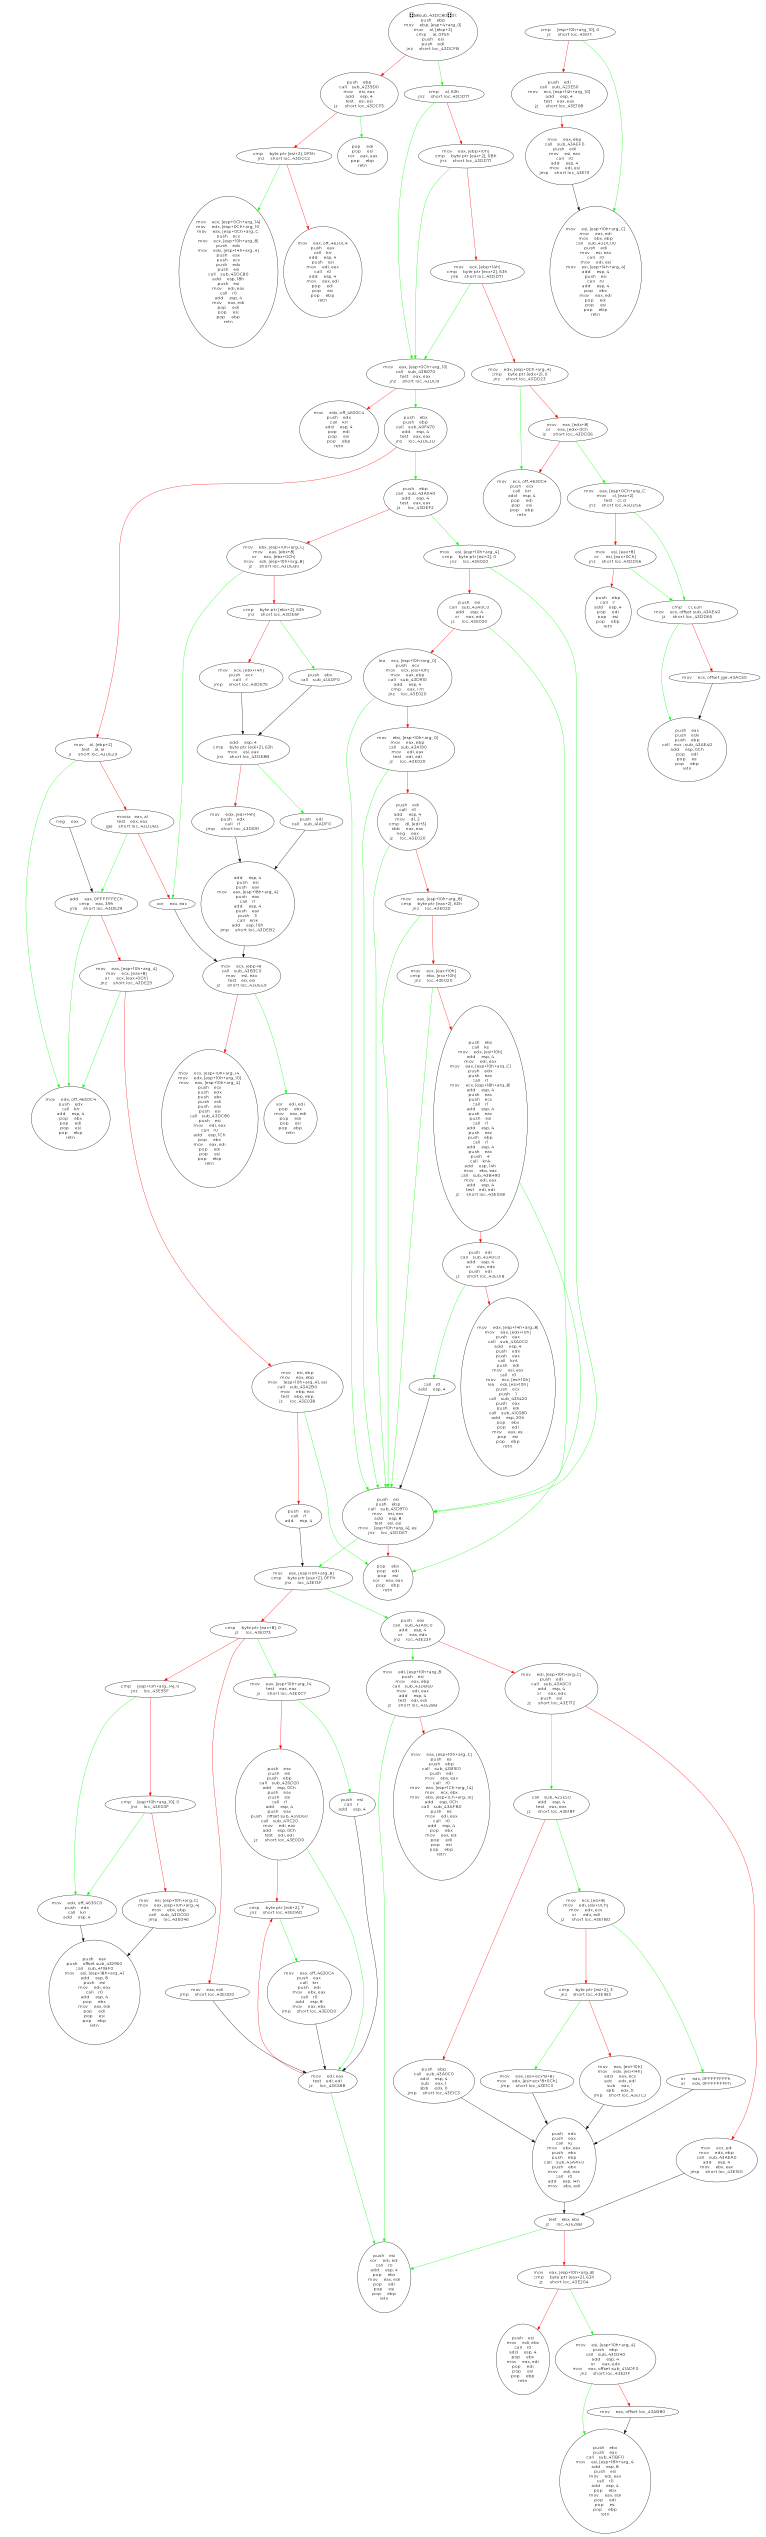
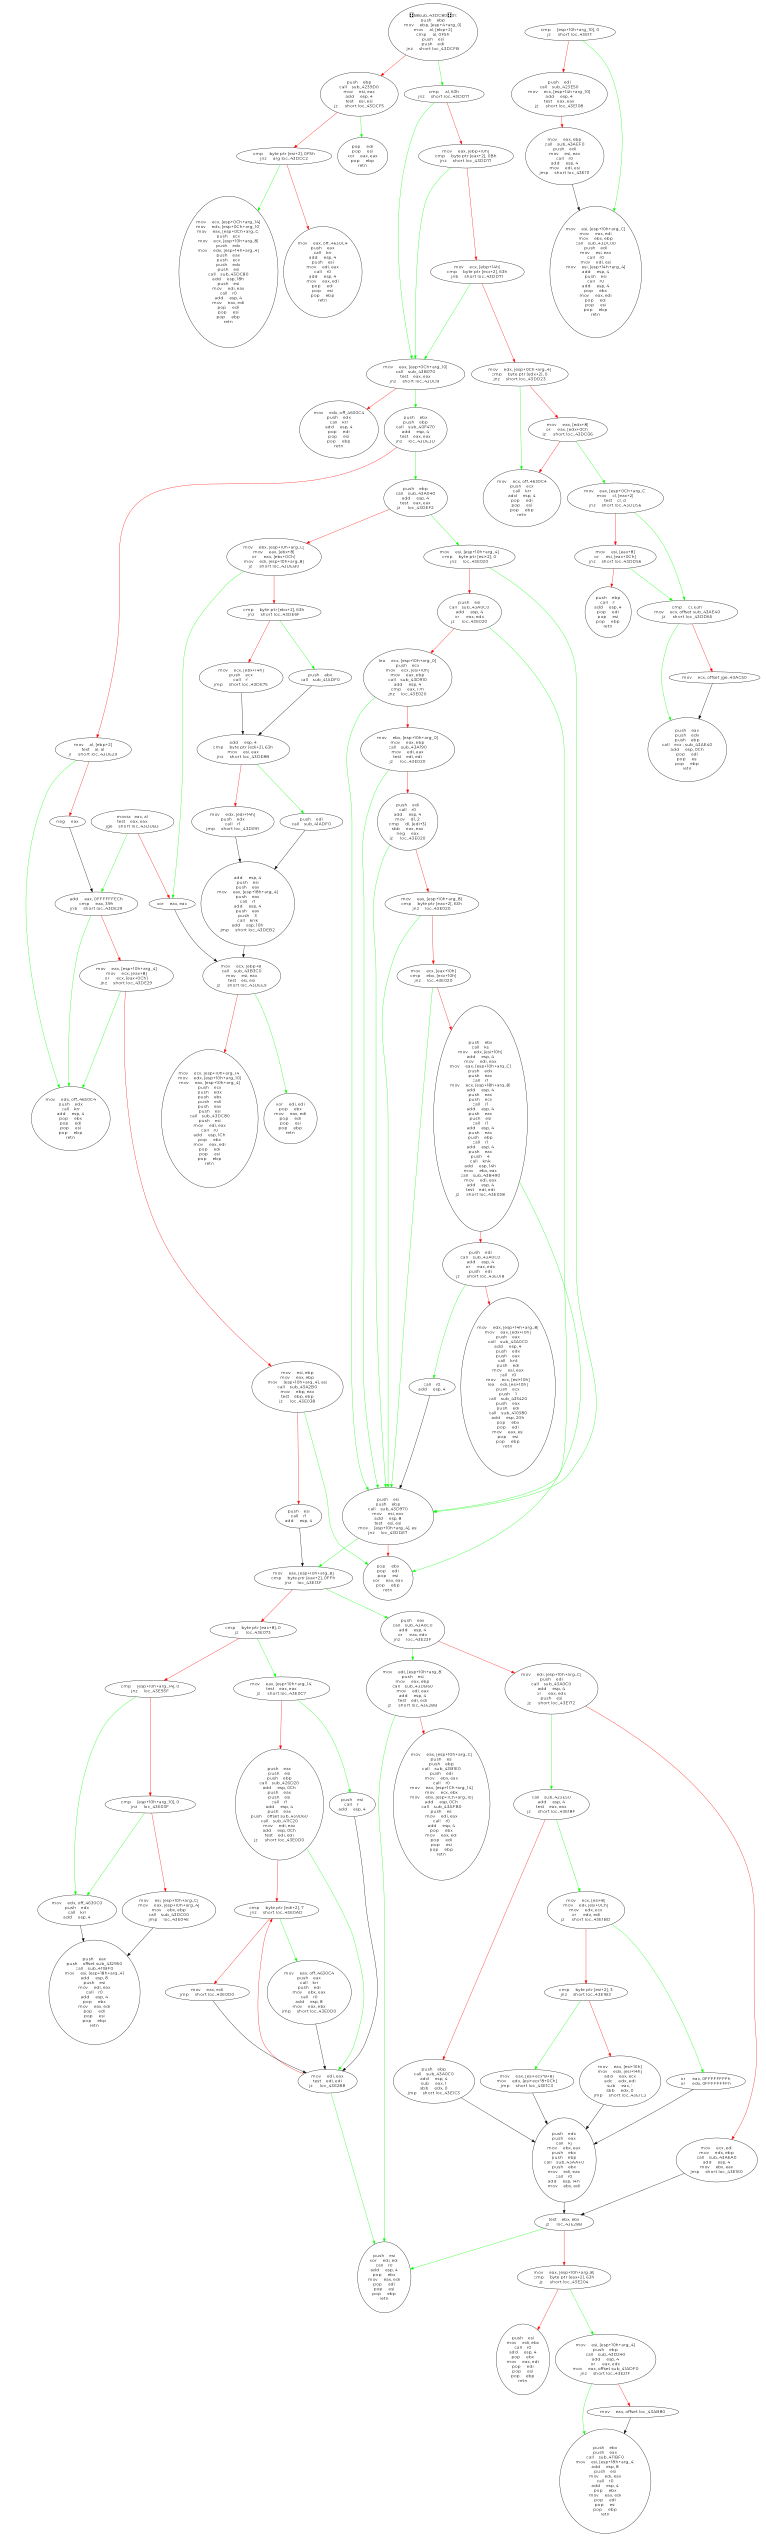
  digraph {
    fontname=Montserrat
    node [fontname=Montserrat]
    edge [color=red fontname=Montserrat]
    n1 [label="58sub_43DC8031:\npush    ebp\nmov     ebp, [esp+4+arg_0]\nmov     al, [ebp+2]\ncmp     al, 0F5h\npush    esi\npush    edi\njnz     short loc_43DCFB"]
    n2 [label="push    ebp\ncall    sub_4239D0\nmov     esi, eax\nadd     esp, 4\ntest    esi, esi\njz      short loc_43DCF5"]
    n3 [label="cmp     al, 63h\njnz     short loc_43DD71"]
-   n4 [label="cmp     byte ptr [esi+2], 0F5h\njnz     short loc_43DCC2"]
+   n4 [label="cmp     byte ptr [esi+2], 0F5h\njnz     arg loc_43DCC2"]
    n5 [label="pop     edi\npop     esi\nxor     eax, eax\npop     ebp\nretn"]
    n6 [label="mov     eax, [ebp+10h]\ncmp     byte ptr [eax+2], 0Bh\njnz     short loc_43DD71"]
    n7 [label="mov     eax, [esp+0Ch+arg_10]\ncall    sub_43B070\ntest    eax, eax\njnz     short loc_43DD91"]
    n8 [label="mov     eax, off_4630C4\npush    eax\ncall    krr\nadd     esp, 4\npush    esi\nmov     edi, eax\ncall    r0\nadd     esp, 4\nmov     eax, edi\npop     edi\npop     esi\npop     ebp\nretn"]
    n9 [label="mov     ecx, [esp+0Ch+arg_14]\nmov     edx, [esp+0Ch+arg_10]\nmov     eax, [esp+0Ch+arg_C]\npush    ecx\nmov     ecx, [esp+10h+arg_8]\npush    edx\nmov     edx, [esp+14h+arg_4]\npush    eax\npush    ecx\npush    edx\npush    esi\ncall    sub_43DC80\nadd     esp, 18h\npush    esi\nmov     edi, eax\ncall    r0\nadd     esp, 4\nmov     eax, edi\npop     edi\npop     esi\npop     ebp\nretn"]
    n10 [label="mov     ecx, [ebp+14h]\ncmp     byte ptr [ecx+2], 63h\njnb     short loc_43DD71"]
    n11 [label="mov     edx, off_4630C4\npush    edx\ncall    krr\nadd     esp, 4\npop     edi\npop     esi\npop     ebp\nretn"]
    n12 [label="push    ebx\npush    ebp\ncall    sub_40F470\nadd     esp, 4\ntest    eax, eax\njnz     loc_43DE3D"]
    n13 [label="mov     edx, [esp+0Ch+arg_4]\ncmp     byte ptr [edx+2], 0\njnz     short loc_43DD23"]
    n14 [label="mov     eax, [edx+8]\nor      eax, [edx+0Ch]\njz      short loc_43DD36"]
    n15 [label="mov     ecx, off_4630C4\npush    ecx\ncall    krr\nadd     esp, 4\npop     edi\npop     esi\npop     ebp\nretn"]
    n16 [label="mov     eax, [esp+0Ch+arg_C]\nmov     cl, [eax+2]\ntest    cl, cl\njnz     short loc_43DD56"]
    n17 [label="mov     esi, [eax+8]\nor      esi, [eax+0Ch]\njnz     short loc_43DD56"]
    n18 [label="cmp     cl, 63h\nmov     ecx, offset sub_43AE40\njz      short loc_43DD65"]
    n19 [label="push    ebp\ncall    r1\nadd     esp, 4\npop     edi\npop     esi\npop     ebp\nretn"]
    n20 [label="mov     ecx, offset jge_43AC50"]
    n21 [label="push    eax\npush    edx\npush    ebp\ncall    ecx ; sub_43AE40\nadd     esp, 0Ch\npop     edi\npop     esi\npop     ebp\nretn"]
    n22 [label="mov     al, [ebp+2]\ntest    al, al\njl      short loc_43DE29"]
    n23 [label="push    ebp\ncall    sub_43A040\nadd     esp, 4\ntest    eax, eax\njz      loc_43DEF2"]
    n24 [label="movsx   eax, al\ntest    eax, eax\njge     short loc_43DDB3"]
    n25 [label="mov     edx, off_4630C4\npush    edx\ncall    krr\nadd     esp, 4\npop     ebx\npop     edi\npop     esi\npop     ebp\nretn"]
    n26 [label="mov     ebx, [esp+10h+arg_C]\nmov     eax, [ebx+8]\nor      eax, [ebx+0Ch]\nmov     edi, [esp+10h+arg_8]\njz      short loc_43DEB0"]
    n27 [label="mov     esi, [esp+10h+arg_4]\ncmp     byte ptr [esi+2], 0\njnz     loc_43E020"]
    n28 [label="add     eax, 0FFFFFFECh\ncmp     eax, 39h\njnb     short loc_43DE29"]
    n29 [label="xor     eax, eax"]
    n30 [label="neg     eax"]
    n31 [label="mov     eax, [esp+10h+arg_4]\nmov     ecx, [eax+8]\nor      ecx, [eax+0Ch]\njnz     short loc_43DE29"]
    n32 [label="mov     esi, ebp\nmov     eax, ebp\nmov     [esp+10h+arg_4], esi\ncall    sub_43A2B0\nmov     ebp, eax\ntest    ebp, ebp\njz      loc_43E038"]
    n33 [label="push    esi\ncall    r1\nadd     esp, 4"]
    n34 [label="pop     ebx\npop     edi\npop     esi\nxor     eax, eax\npop     ebp\nretn"]
    n35 [label="mov     eax, [esp+10h+arg_8]\ncmp     byte ptr [eax+2], 0FFh\njnz     loc_43E13F"]
    n36 [label="cmp     byte ptr [eax+8], 0\njz      loc_43E073"]
    n37 [label="push    eax\ncall    sub_43A0C0\nadd     esp, 4\nor      eax, edx\njnz     loc_43E23F"]
    n38 [label="cmp     [esp+10h+arg_14], 0\njnz     loc_43E93F"]
    n39 [label="mov     eax, [esp+10h+arg_14]\ntest    eax, eax\njz      short loc_43E0C7"]
    n40 [label="mov     edi, [esp+10h+arg_C]\npush    edi\ncall    sub_43A0C0\nadd     esp, 4\nor      eax, edx\npush    esi\njz      short loc_43E172"]
    n41 [label="mov     edi, [esp+10h+arg_8]\npush    esi\nmov     eax, ebp\ncall    sub_43DB60\nmov     edi, eax\nadd     esp, 4\ntest    edi, edi\njz      short loc_43E28B"]
    n42 [label="cmp     [esp+10h+arg_10], 0\njnz     loc_43E03F"]
    n43 [label="mov     edx, off_4630C0\npush    edx\ncall    krr\nadd     esp, 4"]
    n44 [label="push    eax\npush    esi\npush    ebp\ncall    sub_426D20\nadd     esp, 0Ch\npush    eax\npush    esi\ncall    r1\nadd     esp, 4\npush    eax\npush    offset sub_439D60\ncall    sub_411C20\nmov     edi, eax\nadd     esp, 0Ch\ntest    edi, edi\njz      short loc_43E0D0"]
    n45 [label="push    esi\ncall    r1\nadd     esp, 4"]
    n46 [label="mov     esi, [esp+10h+arg_C]\nmov     eax, [esp+10h+arg_4]\nmov     ebx, ebp\ncall    sub_43DC00\njmp     loc_43E04E"]
    n47 [label="push    eax\npush    offset sub_432950\ncall    sub_411BF0\nmov     esi, [esp+18h+arg_4]\nadd     esp, 8\npush    esi\nmov     edi, eax\ncall    r0\nadd     esp, 4\npop     ebx\nmov     eax, edi\npop     edi\npop     esi\npop     ebp\nretn"]
    n48 [label="cmp     byte ptr [ebx+2], 63h\njnz     short loc_43DE6F"]
    n49 [label="push    esi\ncall    sub_43A0C0\nadd     esp, 4\nor      eax, edx\njz      loc_43E020"]
    n50 [label="push    esi\npush    ebp\ncall    sub_43D970\nmov     esi, eax\nadd     esp, 8\ntest    esi, esi\nmov     [esp+10h+arg_4], esi\njnz     loc_43DDE7"]
    n51 [label="mov     ecx, [ebx+14h]\npush    ecx\ncall    r1\njmp     short loc_43DE75"]
    n52 [label="push    ebx\ncall    sub_41ADF0"]
    n53 [label="mov     ecx, [ebp+8]\ncall    sub_43B3C0\nmov     esi, eax\ntest    esi, esi\njz      short loc_43DEE9"]
    n54 [label="add     esp, 4\ncmp     byte ptr [edi+2], 63h\nmov     esi, eax\njnz     short loc_43DE8B"]
    n55 [label="mov     edx, [edi+14h]\npush    edx\ncall    r1\njmp     short loc_43DE91"]
    n56 [label="push    edi\ncall    sub_41ADF0"]
    n57 [label="add     esp, 4\npush    esi\npush    eax\nmov     eax, [esp+18h+arg_4]\npush    eax\ncall    r1\nadd     esp, 4\npush    eax\npush    3\ncall    knk\nadd     esp, 10h\njmp     short loc_43DEB2"]
    n58 [label="mov     ecx, [esp+10h+arg_14]\nmov     edx, [esp+10h+arg_10]\nmov     eax, [esp+10h+arg_4]\npush    ecx\npush    edx\npush    ebx\npush    edi\npush    eax\npush    esi\ncall    sub_43DC80\npush    esi\nmov     edi, eax\ncall    r0\nadd     esp, 1Ch\npop     ebx\nmov     eax, edi\npop     edi\npop     esi\npop     ebp\nretn"]
    n59 [label="xor     edi, edi\npop     ebx\nmov     eax, edi\npop     edi\npop     esi\npop     ebp\nretn"]
    n60 [label="lea     ecx, [esp+10h+arg_0]\npush    ecx\nmov     ecx, [esi+10h]\nmov     eax, ebp\ncall    sub_43D910\nadd     esp, 4\ncmp     eax, 17h\njnz     loc_43E020"]
    n61 [label="mov     ebx, [esp+10h+arg_0]\nmov     eax, ebp\ncall    sub_43A190\nmov     edi, eax\ntest    edi, edi\njz      loc_43E020"]
    n62 [label="push    edi\ncall    r0\nadd     esp, 4\nmov     dl, 2\ncmp     dl, [edi+3]\nsbb     eax, eax\nneg     eax\njz      loc_43E020"]
    n63 [label="mov     eax, [esp+10h+arg_8]\ncmp     byte ptr [eax+2], 63h\njnz     loc_43E020"]
    n64 [label="mov     ecx, [eax+10h]\ncmp     ebx, [ecx+10h]\njnz     loc_43E020"]
    n65 [label="push    ebx\ncall    ks\nmov     edx, [esi+10h]\nadd     esp, 4\nmov     edi, eax\nmov     eax, [esp+10h+arg_C]\npush    edx\npush    eax\ncall    r1\nmov     ecx, [esp+18h+arg_8]\nadd     esp, 4\npush    eax\npush    ecx\ncall    r1\nadd     esp, 4\npush    eax\npush    esi\ncall    r1\nadd     esp, 4\npush    eax\npush    ebp\ncall    r1\nadd     esp, 4\npush    eax\npush    4\ncall    knk\nadd     esp, 14h\nmov     ebx, eax\ncall    sub_43B490\nmov     edi, eax\nadd     esp, 4\ntest    edi, edi\njz      short loc_43E038"]
    n66 [label="push    edi\ncall    sub_43A0C0\nadd     esp, 4\nor      eax, edx\npush    edi\njz      short loc_43E018"]
    n67 [label="mov     edx, [esp+14h+arg_8]\nmov     eax, [edx+10h]\npush    eax\ncall    sub_43A0C0\nadd     esp, 4\npush    edx\npush    eax\ncall    knt\npush    edi\nmov     esi, eax\ncall    r0\nmov     ecx, [esi+10h]\nlea     edi, [esi+10h]\npush    ecx\npush    1\ncall    sub_433420\npush    eax\npush    edi\ncall    sub_410380\nadd     esp, 20h\npop     ebx\npop     edi\nmov     eax, esi\npop     esi\npop     ebp\nretn"]
    n68 [label="call    r0\nadd     esp, 4"]
    n69 [label="cmp     byte ptr [edi+2], 7\njnz     short loc_43E0AD"]
    n70 [label="mov     edi, eax\ntest    edi, edi\njz      loc_43E28B"]
    n71 [label="mov     eax, edi\njmp     short loc_43E0D0"]
    n72 [label="mov     eax, off_4630C4\npush    eax\ncall    krr\npush    edi\nmov     ebx, eax\ncall    r0\nadd     esp, 8\nmov     eax, ebx\njmp     short loc_43E0D0"]
    n73 [label="push    esi\nxor     edi, edi\ncall    r0\nadd     esp, 4\npop     ebx\nmov     eax, edi\npop     edi\npop     esi\npop     ebp\nretn"]
    n74 [label="cmp     [esp+10h+arg_10], 0\njz      short loc_43E111"]
    n75 [label="push    edi\ncall    sub_423E50\nmov     ecx, [esp+14h+arg_10]\nadd     esp, 4\ntest    eax, eax\njz      short loc_43E108"]
    n76 [label="mov     esi, [esp+10h+arg_C]\nmov     eax, edi\nmov     ebx, ebp\ncall    sub_43DC00\npush    edi\nmov     esi, eax\ncall    r0\nmov     edi, esi\nmov     esi, [esp+14h+arg_4]\nadd     esp, 4\npush    esi\ncall    r0\nadd     esp, 4\npop     ebx\nmov     eax, edi\npop     edi\npop     esi\npop     ebp\nretn"]
    n77 [label="mov     eax, ebp\ncall    sub_43AEF0\npush    edi\nmov     esi, eax\ncall    r0\nadd     esp, 4\nmov     edi, esi\njmp     short loc_43E111"]
    n78 [label="mov     ecx, edi\nmov     edx, ebp\ncall    sub_43AEA0\nadd     esp, 4\nmov     ebx, eax\njmp     short loc_43E1E0"]
    n79 [label="call    sub_423E50\nadd     esp, 4\ntest    eax, eax\njz      short loc_43E18F"]
    n80 [label="mov     eax, [esp+10h+arg_C]\npush    esi\npush    ebp\ncall    sub_43B1E0\npush    edi\nmov     ebx, eax\ncall    r0\nmov     eax, [esp+1Ch+arg_14]\nmov     ecx, ebx\nmov     ebx, [esp+1Ch+arg_10]\nadd     esp, 0Ch\ncall    sub_43AFB0\npush    esi\nmov     edi, eax\ncall    r0\nadd     esp, 4\npop     ebx\nmov     eax, edi\npop     edi\npop     esi\npop     ebp\nretn"]
    n81 [label="test    ebx, ebx\njz      loc_43E28B"]
    n82 [label="push    ebp\ncall    sub_43A0C0\nadd     esp, 4\nsub     eax, 1\nsbb     edx, 0\njmp     short loc_43E1C3"]
    n83 [label="mov     ecx, [esi+8]\nmov     edi, [esi+0Ch]\nmov     edx, ecx\nor      edx, edi\njz      short loc_43E1BD"]
    n84 [label="mov     eax, [esp+10h+arg_8]\ncmp     byte ptr [eax+2], 63h\njz      short loc_43E204"]
    n85 [label="push    edx\npush    eax\ncall    kj\nmov     ebx, eax\npush    ebx\npush    ebp\ncall    sub_43AAF0\npush    ebx\nmov     edi, eax\ncall    r0\nadd     esp, 14h\nmov     ebx, edi"]
    n86 [label="cmp     byte ptr [esi+2], 3\njnz     short loc_43E1B3"]
    n87 [label="or      eax, 0FFFFFFFFh\nor      edx, 0FFFFFFFFh"]
    n88 [label="mov     eax, [esi+10h]\nmov     edx, [esi+14h]\nadd     eax, ecx\nadc     edx, edi\nsub     eax, 1\nsbb     edx, 0\njmp     short loc_43E1C3"]
    n89 [label="mov     eax, [esi+ecx*8+8]\nmov     edx, [esi+ecx*8+0Ch]\njmp     short loc_43E1C3"]
    n90 [label="push    esi\nmov     edi, ebx\ncall    r0\nadd     esp, 4\npop     ebx\nmov     eax, edi\npop     edi\npop     esi\npop     ebp\nretn"]
    n91 [label="mov     esi, [esp+10h+arg_4]\npush    ebp\ncall    sub_43D240\nadd     esp, 4\nor      eax, edx\nmov     eax, offset sub_41ADF0\njnz     short loc_43E21F"]
    n92 [label="mov     eax, offset loc_43AB80"]
    n93 [label="push    ebx\npush    eax\ncall    sub_411BF0\nmov     esi, [esp+18h+arg_4]\nadd     esp, 8\npush    esi\nmov     edi, eax\ncall    r0\nadd     esp, 4\npop     ebx\nmov     eax, edi\npop     edi\npop     esi\npop     ebp\nretn"]
    n1 -> n2
    n1 -> n3 [color=green]
    n2 -> n4
    n2 -> n5 [color=green]
    n3 -> n6
    n3 -> n7 [color=green]
    n4 -> n8
    n4 -> n9 [color=green]
    n6 -> n7 [color=green]
    n6 -> n10
    n7 -> n11
    n7 -> n12 [color=green]
    n10 -> n7 [color=green]
    n10 -> n13
    n12 -> n22
    n12 -> n23 [color=green]
    n13 -> n14
    n13 -> n15 [color=green]
    n14 -> n15
    n14 -> n16 [color=green]
    n16 -> n17
    n16 -> n18 [color=green]
    n17 -> n18 [color=green]
    n17 -> n19
    n18 -> n20
    n18 -> n21 [color=green]
    n20 -> n21 [color=black]
-   n22 -> n24
+   n22 -> n30
    n22 -> n25 [color=green]
    n23 -> n26
    n23 -> n27 [color=green]
    n24 -> n28 [color=green]
    n24 -> n29
    n26 -> n29 [color=green]
    n26 -> n48
    n27 -> n49
    n27 -> n50 [color=green]
    n28 -> n25 [color=green]
    n28 -> n31
    n29 -> n53 [color=black]
    n30 -> n28 [color=black]
    n31 -> n25 [color=green]
    n31 -> n32
    n32 -> n33
    n32 -> n34 [color=green]
    n33 -> n35 [color=black]
    n35 -> n36
    n35 -> n37 [color=green]
    n36 -> n38
    n36 -> n39 [color=green]
    n37 -> n40
    n37 -> n41 [color=green]
    n38 -> n42
    n38 -> n43 [color=green]
    n39 -> n44
    n39 -> n45 [color=green]
    n40 -> n78
    n40 -> n79 [color=green]
    n41 -> n73 [color=green]
    n41 -> n80
    n42 -> n43 [color=green]
    n42 -> n46
    n43 -> n47 [color=black]
    n44 -> n69
    n44 -> n70 [color=green]
    n45 -> n70 [color=black]
    n46 -> n47 [color=black]
    n48 -> n51
    n48 -> n52 [color=green]
    n49 -> n50 [color=green]
    n49 -> n60
    n50 -> n34
    n50 -> n35 [color=green]
    n51 -> n54 [color=black]
    n52 -> n54 [color=black]
    n53 -> n58
    n53 -> n59 [color=green]
    n54 -> n55
    n54 -> n56 [color=green]
    n55 -> n57 [color=black]
    n56 -> n57 [color=black]
    n57 -> n53 [color=black]
    n60 -> n50 [color=green]
    n60 -> n61
    n61 -> n50 [color=green]
    n61 -> n62
    n62 -> n50 [color=green]
    n62 -> n63
    n63 -> n50 [color=green]
    n63 -> n64
    n64 -> n50 [color=green]
    n64 -> n65
    n65 -> n34 [color=green]
    n65 -> n66
    n66 -> n67
    n66 -> n68 [color=green]
    n68 -> n50 [color=black]
-   n36 -> n71
+   n69 -> n71
    n69 -> n72 [color=green]
    n70 -> n69
    n70 -> n73 [color=green]
    n71 -> n70 [color=black]
    n72 -> n70 [color=black]
    n74 -> n75
    n74 -> n76 [color=green]
    n75 -> n77
    n77 -> n76 [color=black]
    n78 -> n81 [color=black]
    n79 -> n82
    n79 -> n83 [color=green]
    n81 -> n73 [color=green]
    n81 -> n84
    n82 -> n85 [color=black]
    n83 -> n86
    n83 -> n87 [color=green]
    n84 -> n90
    n84 -> n91 [color=green]
    n85 -> n81 [color=black]
    n86 -> n88
    n86 -> n89 [color=green]
    n87 -> n85 [color=black]
    n88 -> n85 [color=black]
    n89 -> n85 [color=black]
    n91 -> n92
    n91 -> n93 [color=green]
    n92 -> n93 [color=black]
  }
